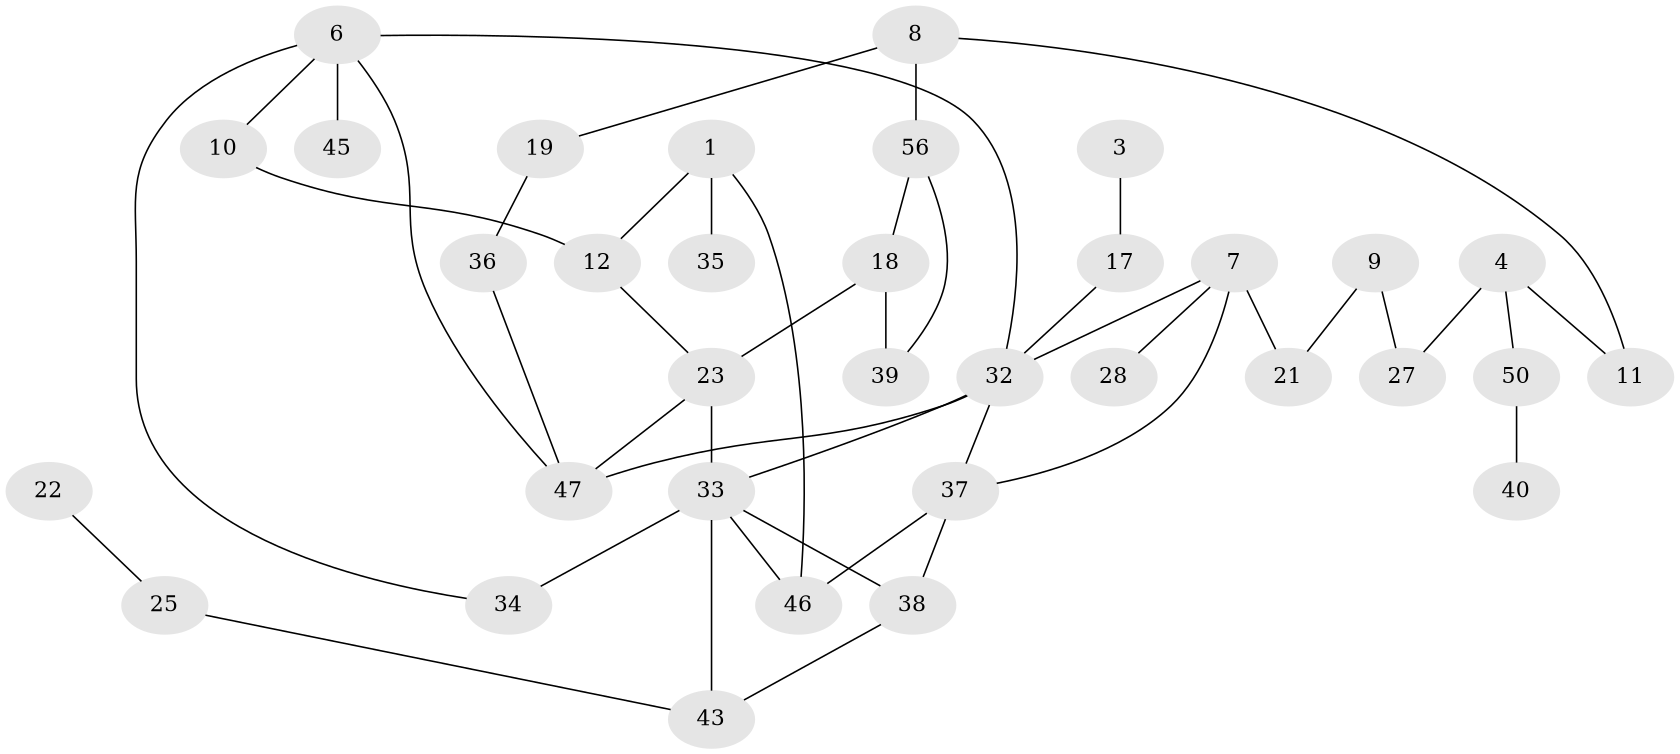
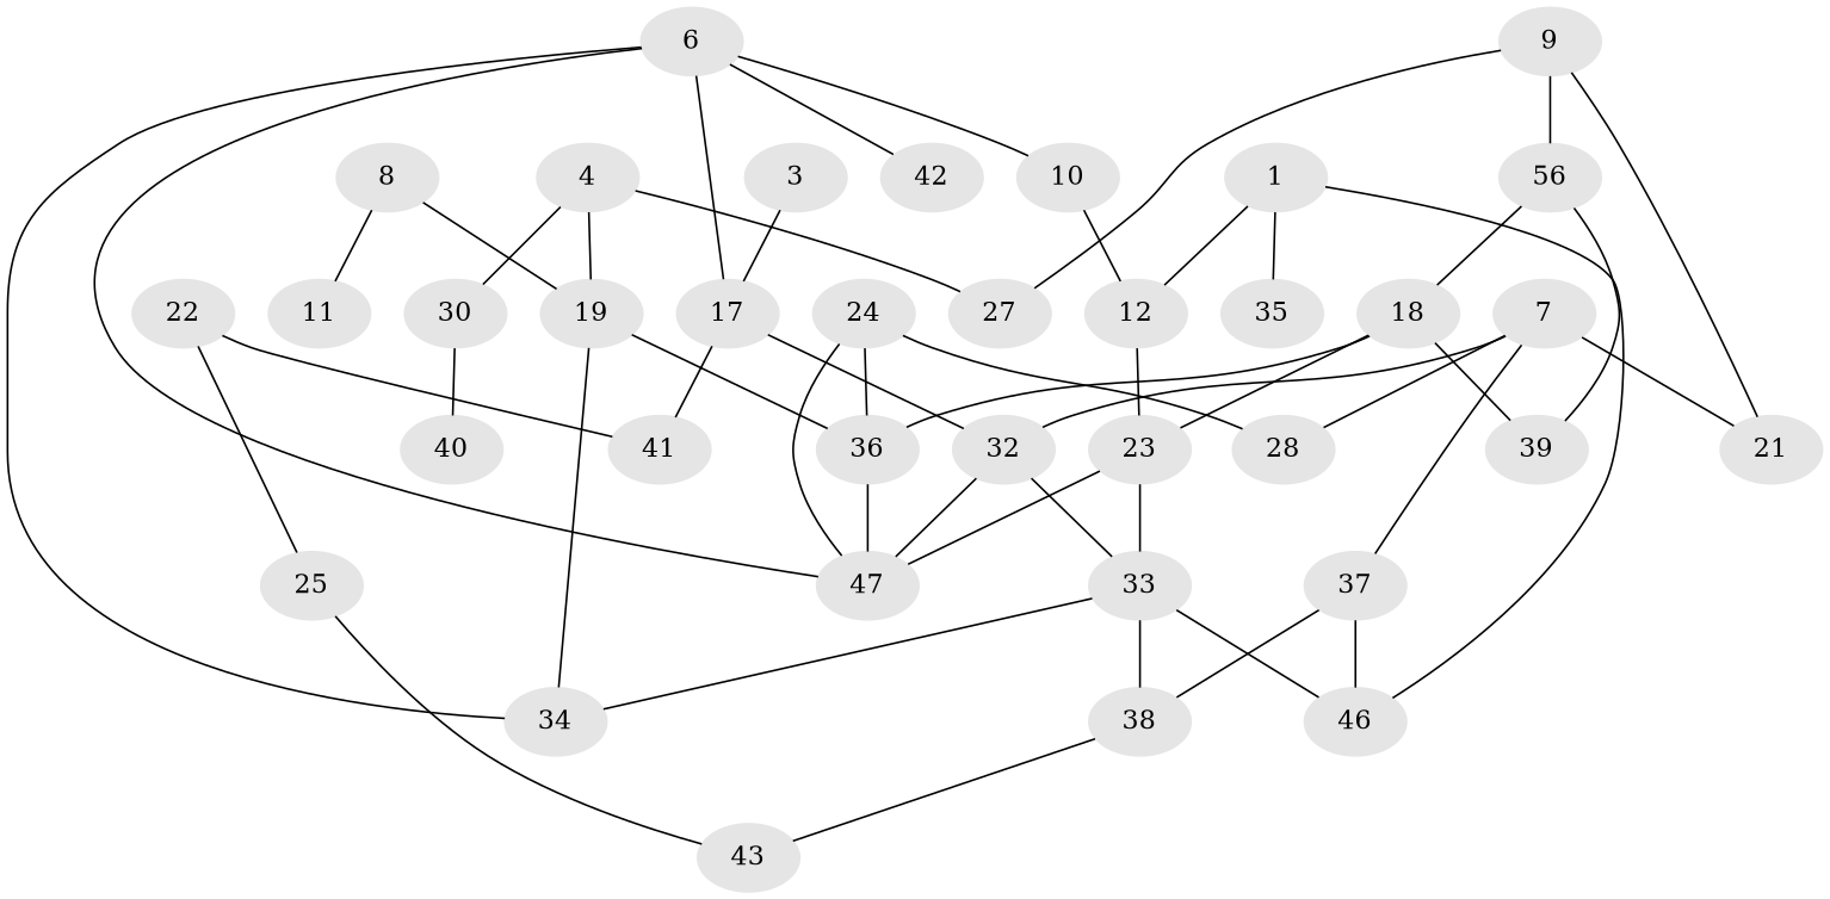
  graph {
    node [color=gray90 style=filled]
    edge [weight=1.0]
    1
    12
    35
    46
    23
    3
    17
    32
+   41
    4
    11
    27
-   30 [label=50]
+   30
    40
    6
    10
    34
-   42 [label=45]
+   42
    47
    7
    21
    28
    37
    33
    38
    8
    n27 [label=56]
    19
    18
    39
    36
    25
    43
    9
    22
+   24
    1 -- 12
    1 -- 35
    1 -- 46
    12 -- 23
    23 -- 47
    23 -- 33 [weight=2.0]
    3 -- 17
    17 -- 32
+   17 -- 41
    32 -- 47
-   32 -- 37
    32 -- 33
-   4 -- 11
+   4 -- 19
    4 -- 27 [weight=2.0]
    4 -- 30
    30 -- 40
-   6 -- 32
+   6 -- 17
    6 -- 10
    6 -- 34
    6 -- 42
    6 -- 47
    10 -- 12
    7 -- 32
    7 -- 21
    7 -- 28
    7 -- 37
    37 -- 46
    37 -- 38
    33 -- 46
    33 -- 34
    33 -- 38
-   33 -- 43
    38 -- 43
    8 -- 11
-   8 -- n27
+   9 -- n27
    8 -- 19
    n27 -- 18
    n27 -- 39
+   19 -- 34
    19 -- 36
    18 -- 23
    18 -- 39
+   18 -- 36
    36 -- 47
    25 -- 43
    9 -- 27
    9 -- 21
+   22 -- 41
    22 -- 25
+   24 -- 47
+   24 -- 28
+   24 -- 36 [weight=2.0]
  }
